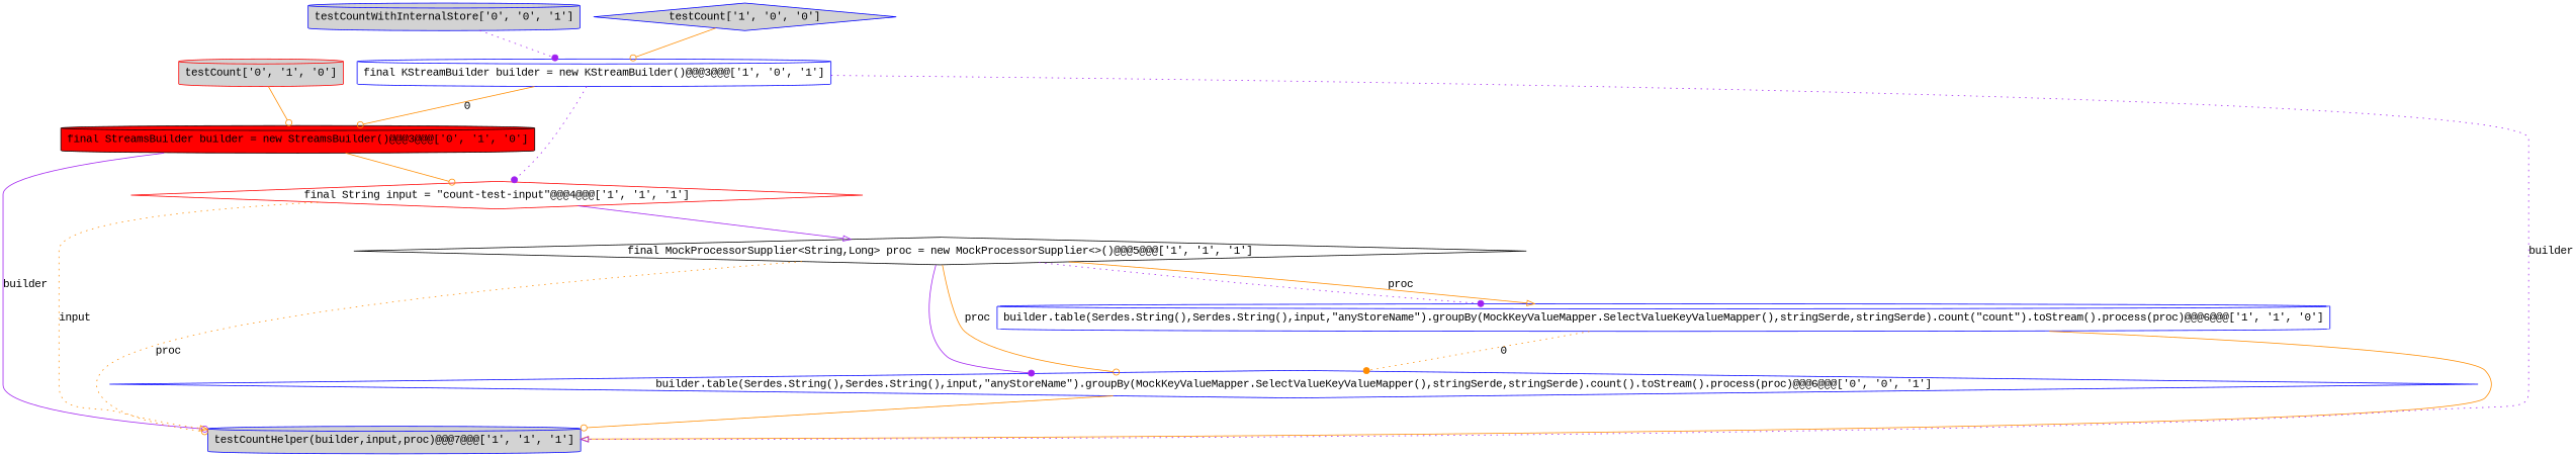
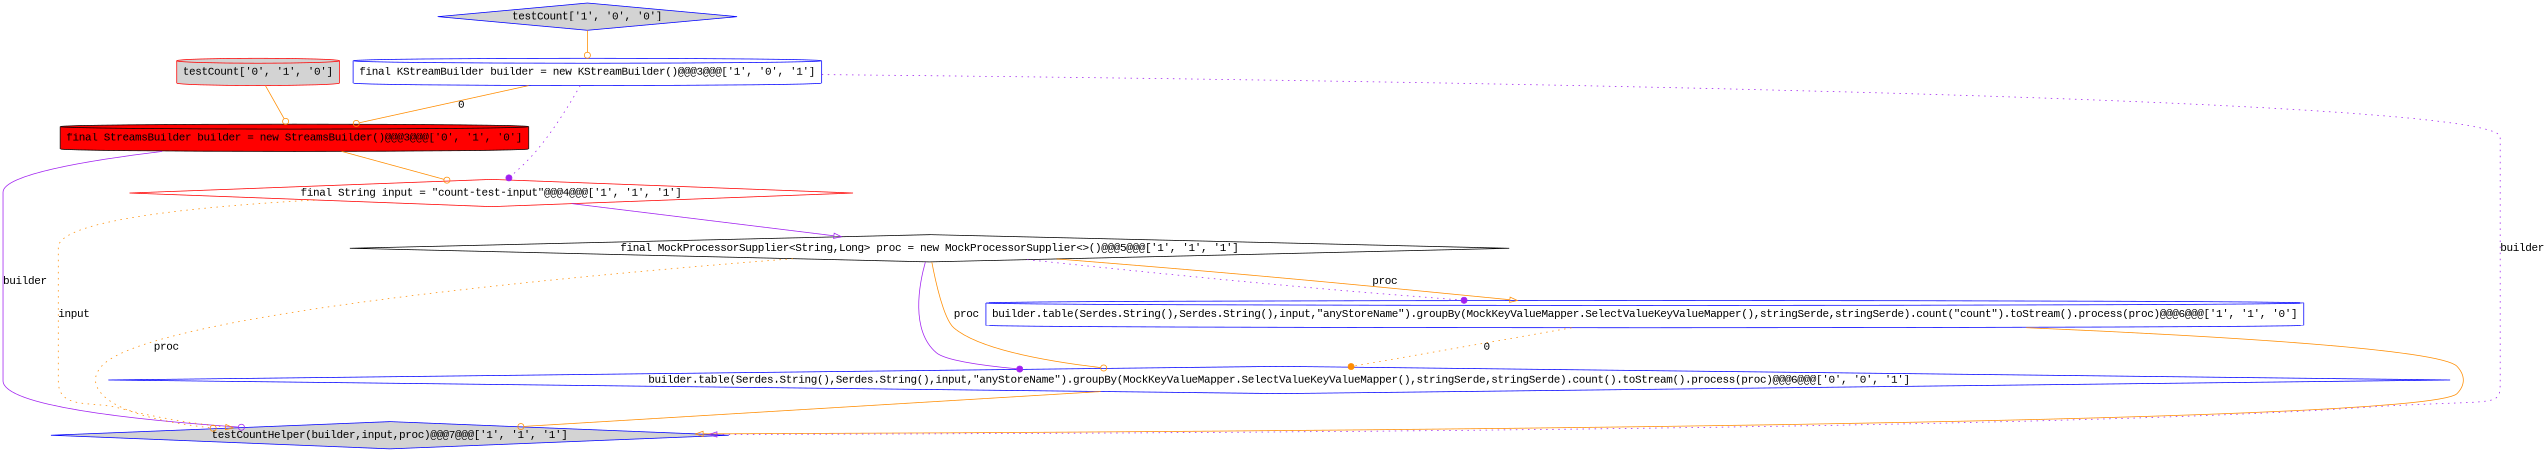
  digraph {
    fontname="Liberation Mono"
    node [color=blue fillcolor=white fontname="Liberation Mono" shape=cylinder style=filled]
    edge [arrowhead=odot color=darkorange fontname="Liberation Mono" style=solid]
    n1 [color=red fillcolor=lightgray label="testCount['0', '1', '0']"]
    n2 [color=black fillcolor=red label="final StreamsBuilder builder = new StreamsBuilder()@@@3@@@['0', '1', '0']"]
-   n3 [fillcolor=lightgray label="testCountHelper(builder,input,proc)@@@7@@@['1', '1', '1']"]
+   n3 [fillcolor=lightgray label="testCountHelper(builder,input,proc)@@@7@@@['1', '1', '1']" shape=diamond]
    n4 [color=red label="final String input = \"count-test-input\"@@@4@@@['1', '1', '1']" shape=diamond]
    n5 [color=black label="final MockProcessorSupplier<String,Long> proc = new MockProcessorSupplier<>()@@@5@@@['1', '1', '1']" shape=diamond]
    n6 [label="builder.table(Serdes.String(),Serdes.String(),input,\"anyStoreName\").groupBy(MockKeyValueMapper.SelectValueKeyValueMapper(),stringSerde,stringSerde).count().toStream().process(proc)@@@6@@@['0', '0', '1']" shape=diamond]
    n7 [label="builder.table(Serdes.String(),Serdes.String(),input,\"anyStoreName\").groupBy(MockKeyValueMapper.SelectValueKeyValueMapper(),stringSerde,stringSerde).count(\"count\").toStream().process(proc)@@@6@@@['1', '1', '0']"]
    n8 [label="final KStreamBuilder builder = new KStreamBuilder()@@@3@@@['1', '0', '1']"]
-   n9 [fillcolor=lightgray label="testCountWithInternalStore['0', '0', '1']"]
    n10 [fillcolor=lightgray label="testCount['1', '0', '0']" shape=diamond]
    n1 -> n2
    n2 -> n3 [color=purple label=builder]
    n2 -> n4
    n4 -> n3 [arrowhead=onormal label=input style=dotted]
    n4 -> n5 [arrowhead=onormal color=purple]
    n5 -> n3 [label=proc style=dotted]
    n5 -> n6 [arrowhead=dot color=purple]
    n5 -> n6 [label=proc]
    n5 -> n7 [arrowhead=dot color=purple style=dotted]
    n5 -> n7 [arrowhead=onormal label=proc]
    n6 -> n3
    n7 -> n3 [arrowhead=onormal]
    n7 -> n6 [arrowhead=dot label=0 style=dotted]
    n8 -> n2 [label=0]
    n8 -> n3 [arrowhead=onormal color=purple label=builder style=dotted]
    n8 -> n4 [arrowhead=dot color=purple style=dotted]
-   n9 -> n8 [arrowhead=dot color=purple style=dotted]
    n10 -> n8
  }
